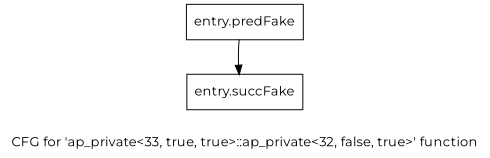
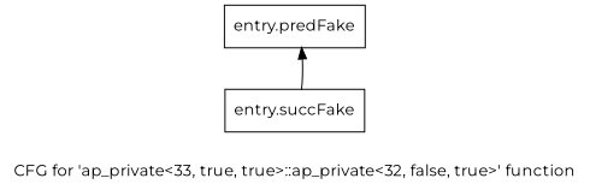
  digraph {
    label="CFG for 'ap_private\<33, true, true\>::ap_private\<32, false, true\>' function"
    fontname=Montserrat
    node [shape=record fontname=Montserrat]
    n1 [label="{entry.predFake}"]
    n2 [filename="/home/omerfaruk/tools/Xilinx/Vitis_HLS/2023.2/include/etc/ap_private.h" label="{entry.succFake}" linenumber=1700]
-   n1 -> n2 [execusionnum=15 filename="/home/omerfaruk/tools/Xilinx/Vitis_HLS/2023.2/include/etc/ap_private.h" fontname=Montserrat]
+   n2 -> n1 [execusionnum=15 filename="/home/omerfaruk/tools/Xilinx/Vitis_HLS/2023.2/include/etc/ap_private.h" fontname=Montserrat]
  }
